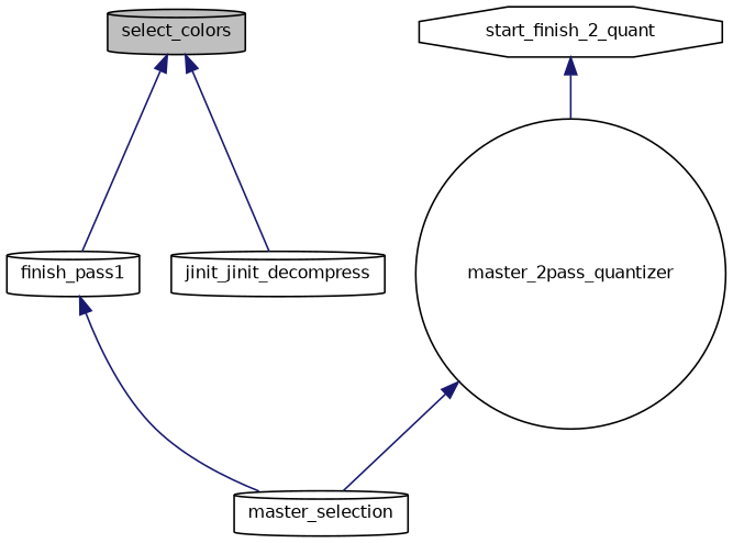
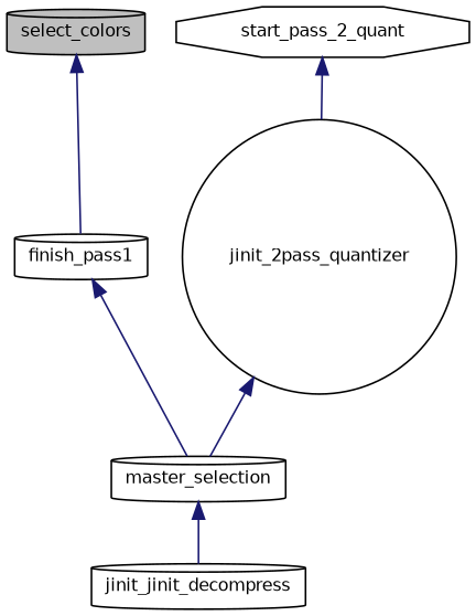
  digraph {
    rankdir=TB
    node [color=black fontname=Helvetica fontsize=10 shape=cylinder]
    edge [color=midnightblue dir=back fontname=Helvetica fontsize=10 labelfontname=Helvetica labelfontsize=10 style=solid]
    n1 [fillcolor=grey75 fontcolor=black height=0.2 label=select_colors style=filled width=0.4]
    n2 [height=0.2 label=finish_pass1 width=0.4]
    n3 [height=0.2 label=master_selection width=0.4]
-   n4 [height=0.2 label=start_finish_2_quant shape=octagon width=0.4]
-   n5 [height=0.2 label=master_2pass_quantizer shape=circle width=0.4]
+   n4 [height=0.2 label=start_pass_2_quant shape=octagon width=0.4]
+   n5 [height=0.2 label=jinit_2pass_quantizer shape=circle width=0.4]
    n6 [height=0.2 label=jinit_jinit_decompress width=0.4]
    n1 -> n2
    n2 -> n3
-   n1 -> n6
+   n3 -> n6
    n4 -> n5
    n5 -> n3
  }
